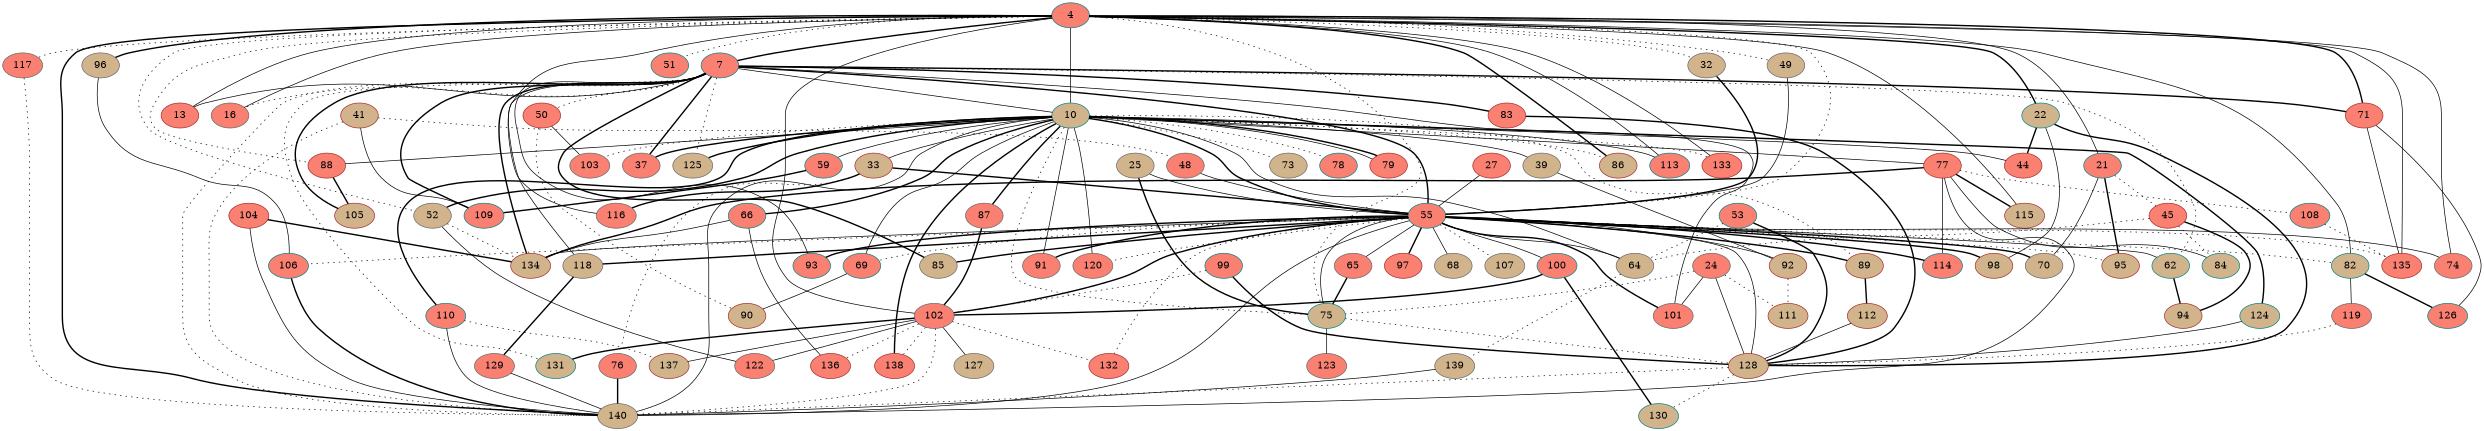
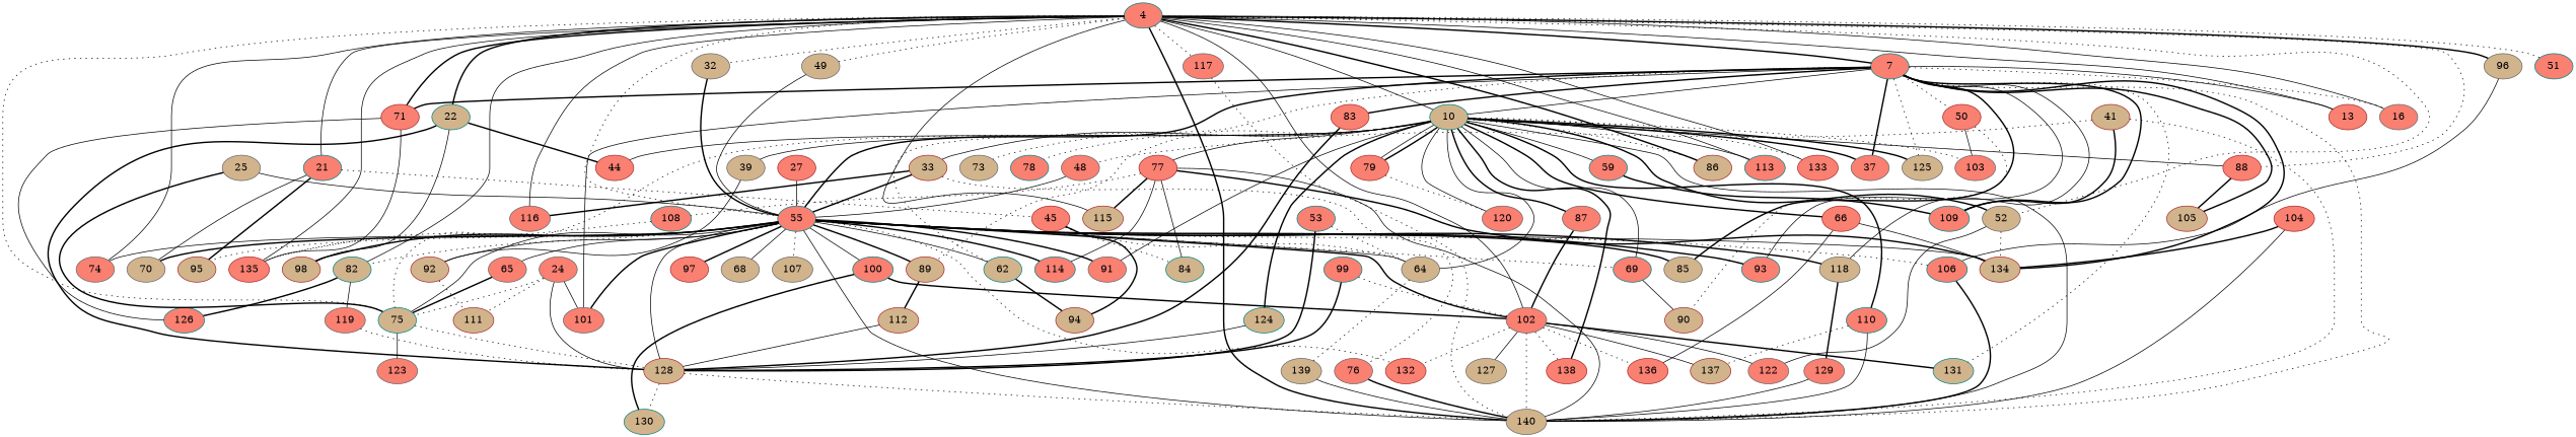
  graph {
    node [color=gray40 fillcolor=salmon style=filled]
    edge [style=solid]
    4 [color=teal super="+2"]
    7 [color=teal super="+6"]
    10 [color=teal fillcolor=tan super="+9"]
    13 [color=brown]
    16
    21 [color=teal]
    22 [color=teal fillcolor=tan]
    32 [fillcolor=tan]
    49 [fillcolor=tan]
    51 [color=teal]
    52 [fillcolor=tan super="+11"]
    55 [color=teal super="+43+47+8"]
    71 [color=brown super="+42"]
    74
    75 [color=teal fillcolor=tan super="+57+54"]
    86 [color=brown fillcolor=tan]
    88 [color=brown]
    96 [fillcolor=tan]
    102 [super="+26+81+46"]
    113 [color=teal super="+61"]
    115 [color=brown fillcolor=tan]
    116
    117
    133 [color=brown]
    135 [color=brown super="+23+121"]
    140 [fillcolor=tan super="+36+5"]
    82 [color=teal fillcolor=tan super="+30"]
    109 [color=teal super="+31"]
    37 [super="+18"]
    50 [color=brown]
    62 [color=teal fillcolor=tan]
    83 [color=brown]
    85 [fillcolor=tan]
    93 [color=teal]
    101
    105 [color=brown fillcolor=tan]
    118 [fillcolor=tan]
    125 [fillcolor=tan]
    131 [color=teal fillcolor=tan]
    134 [color=brown fillcolor=tan super="+12+58"]
    33 [color=brown fillcolor=tan]
    39 [fillcolor=tan]
    44 [color=brown]
    59 [color=teal]
    64 [fillcolor=tan super="+14+56"]
-   66 [color=teal super="+34"]
+   66 [color=brown super="+34"]
    69 [color=teal]
    73 [fillcolor=tan super="+28"]
    77 [color=brown super="+19+17+38"]
    78 [color=teal]
    79 [color=brown]
    87
    89 [color=brown fillcolor=tan]
    91
    103
    110 [color=teal]
    120
    124 [color=teal fillcolor=tan]
    138 [color=brown]
    45 [color=brown]
    70 [fillcolor=tan]
    95 [color=brown fillcolor=tan]
    98 [color=brown fillcolor=tan]
    128 [color=brown fillcolor=tan super="+63+67+72"]
    122
    92 [color=brown fillcolor=tan]
    97 [color=brown]
    65
    68 [fillcolor=tan]
    100 [color=teal]
    106 [color=teal super="+60"]
    107 [fillcolor=tan]
    114 [color=teal]
    132 [color=brown]
    126 [color=teal]
    123
    136 [color=brown]
    127 [fillcolor=tan]
    137 [color=brown fillcolor=tan]
    90 [color=brown fillcolor=tan]
    94 [color=brown fillcolor=tan]
    129
    76
    139 [fillcolor=tan]
    84 [color=teal fillcolor=tan]
    108 [color=teal]
    112 [color=brown fillcolor=tan]
    130 [color=teal fillcolor=tan]
    24
    111 [color=brown fillcolor=tan]
    25 [fillcolor=tan]
    27 [color=brown]
    41 [color=brown fillcolor=tan]
    48
    53 [color=teal]
    119
    99 [color=teal]
    104 [color=brown]
    4 -- 7 [style=bold weight=4]
    4 -- 10 [weight=4]
    4 -- 13
    4 -- 16
    4 -- 21 [weight=2]
    4 -- 22 [style=bold]
    4 -- 32 [style=dotted]
    4 -- 49 [style=dotted]
    4 -- 51 [style=dotted weight=2]
    4 -- 52 [style=dotted]
    4 -- 55 [style=dotted weight=4]
    4 -- 71 [style=bold]
    4 -- 74
    4 -- 75 [style=dotted weight=3]
    4 -- 86 [style=bold]
    4 -- 88 [style=dotted]
    4 -- 96 [style=bold]
    4 -- 102 [weight=3]
    4 -- 113
    4 -- 115
    4 -- 116
    4 -- 117 [style=dotted]
    4 -- 133
    4 -- 135 [weight=2]
    4 -- 140 [style=bold weight=5]
    4 -- 82
    7 -- 10 [weight=4]
    7 -- 13
    7 -- 16 [style=dotted]
    7 -- 55 [style=bold weight=4]
    7 -- 71 [style=bold]
    7 -- 140 [style=dotted weight=4]
    7 -- 109 [style=bold weight=2]
    7 -- 37 [style=bold]
    7 -- 50 [style=dotted weight=2]
    7 -- 62 [style=dotted]
    7 -- 83 [style=bold]
    7 -- 85 [style=bold]
    7 -- 93
    7 -- 101
    7 -- 105 [style=bold]
    7 -- 118
    7 -- 125 [style=dotted]
    7 -- 131 [style=dotted]
    7 -- 134 [style=bold]
    10 -- 52 [style=bold]
-   10 -- 55 [style=bold weight=5]
    10 -- 75 [style=dotted weight=2]
    10 -- 86 [style=dotted]
    10 -- 88
    10 -- 113
    10 -- 133 [style=dotted]
    10 -- 140 [weight=4]
    10 -- 37 [style=bold weight=2]
    10 -- 125 [style=bold]
    10 -- 33
    10 -- 39 [weight=2]
    10 -- 44
    10 -- 59
    10 -- 64 [weight=2]
    10 -- 66 [style=bold weight=2]
    10 -- 69
    10 -- 73 [style=dotted weight=2]
    10 -- 77 [weight=2]
    10 -- 78 [style=dotted weight=2]
    10 -- 79
    10 -- 79 [style=bold]
    10 -- 87 [style=bold]
    10 -- 89 [style=dotted]
    10 -- 91
    10 -- 103 [style=dotted]
    10 -- 110 [style=bold]
    10 -- 120
    10 -- 124 [style=bold]
    10 -- 138 [style=bold]
    21 -- 45 [style=dotted]
    21 -- 70
    21 -- 95 [style=bold]
    22 -- 44 [style=bold]
    22 -- 98
    22 -- 128 [style=bold]
    32 -- 55 [style=bold]
    49 -- 55
    52 -- 134 [style=dotted]
    52 -- 122
    55 -- 74
    55 -- 75
    55 -- 102 [style=bold]
    55 -- 135 [style=dotted weight=3]
    55 -- 140 [weight=6]
    55 -- 82 [style=dotted weight=4]
    55 -- 62
    55 -- 85 [style=bold]
    55 -- 93 [style=bold]
    55 -- 101 [style=bold]
    55 -- 118 [style=bold]
    55 -- 134 [weight=2]
    55 -- 64 [weight=2]
    55 -- 69 [style=dotted]
    55 -- 89 [style=bold]
    55 -- 91 [style=bold]
-   55 -- 120 [style=dotted]
+   79 -- 120 [style=dotted]
    55 -- 70 [style=bold]
    55 -- 95 [style=dotted]
    55 -- 98 [style=bold]
    55 -- 128 [weight=3]
    55 -- 92
    55 -- 97 [style=bold]
    55 -- 65
    55 -- 68
    55 -- 100
    55 -- 106 [style=dotted weight=2]
    55 -- 107 [style=dotted weight=2]
    55 -- 114 [style=bold]
    55 -- 132 [style=dotted]
    71 -- 135
    71 -- 126
    75 -- 128 [style=dotted]
    75 -- 123
    88 -- 105 [style=bold]
    96 -- 106
    102 -- 140 [style=dotted weight=2]
    102 -- 131 [style=bold]
    102 -- 138 [style=dotted]
    102 -- 122
    102 -- 132 [style=dotted]
    102 -- 136 [style=dotted]
    102 -- 127
    102 -- 137
    117 -- 140 [style=dotted]
    82 -- 126 [style=bold]
    82 -- 119
    50 -- 103
    50 -- 90 [style=dotted]
    62 -- 94 [style=bold]
    83 -- 128 [style=bold]
    118 -- 129 [style=bold]
    33 -- 55 [style=bold]
    33 -- 116 [style=bold]
    33 -- 76 [style=dotted]
    39 -- 92
    59 -- 109 [style=bold]
    64 -- 139 [style=dotted]
    66 -- 134
    66 -- 136
    69 -- 90
    77 -- 115 [style=bold]
    77 -- 140
    77 -- 134 [style=bold]
    77 -- 114
    77 -- 84
    77 -- 108 [style=dotted]
    87 -- 102 [style=bold]
    89 -- 112 [style=bold]
    110 -- 140
    110 -- 137 [style=dotted]
    124 -- 128
    45 -- 64 [style=dotted]
    45 -- 94 [style=bold]
    45 -- 84 [style=dotted]
    128 -- 140 [style=dotted]
    128 -- 130 [style=dotted]
    92 -- 111 [style=dotted]
    65 -- 75 [style=bold]
    100 -- 102 [style=bold]
    100 -- 130 [style=bold]
    106 -- 140 [style=bold]
    129 -- 140
    76 -- 140 [style=bold]
    139 -- 140
    108 -- 135 [style=dotted]
    112 -- 128
    24 -- 75 [style=dotted]
    24 -- 101
    24 -- 128
    24 -- 111 [style=dotted]
    25 -- 55
    25 -- 75 [style=bold]
    27 -- 55 [weight=2]
    41 -- 140 [style=dotted]
-   41 -- 109
+   41 -- 109 [style=bold]
    41 -- 48 [style=dotted]
    48 -- 55
    53 -- 64 [style=dotted]
    53 -- 128 [style=bold]
    119 -- 128 [style=dotted]
    99 -- 102 [style=dotted]
    99 -- 128 [style=bold]
    104 -- 140
    104 -- 134 [style=bold]
  }
